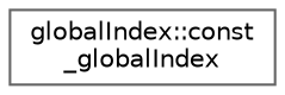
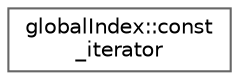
  digraph {
    rankdir=LR
-   n1 [color=grey40 fillcolor=white fontname=Helvetica fontsize=10 height=0.2 label="globalIndex::const\l_globalIndex" shape=box style=filled width=0.4]
+   n1 [color=grey40 fillcolor=white fontname=Helvetica fontsize=10 height=0.2 label="globalIndex::const\l_iterator" shape=box style=filled width=0.4]
  }
